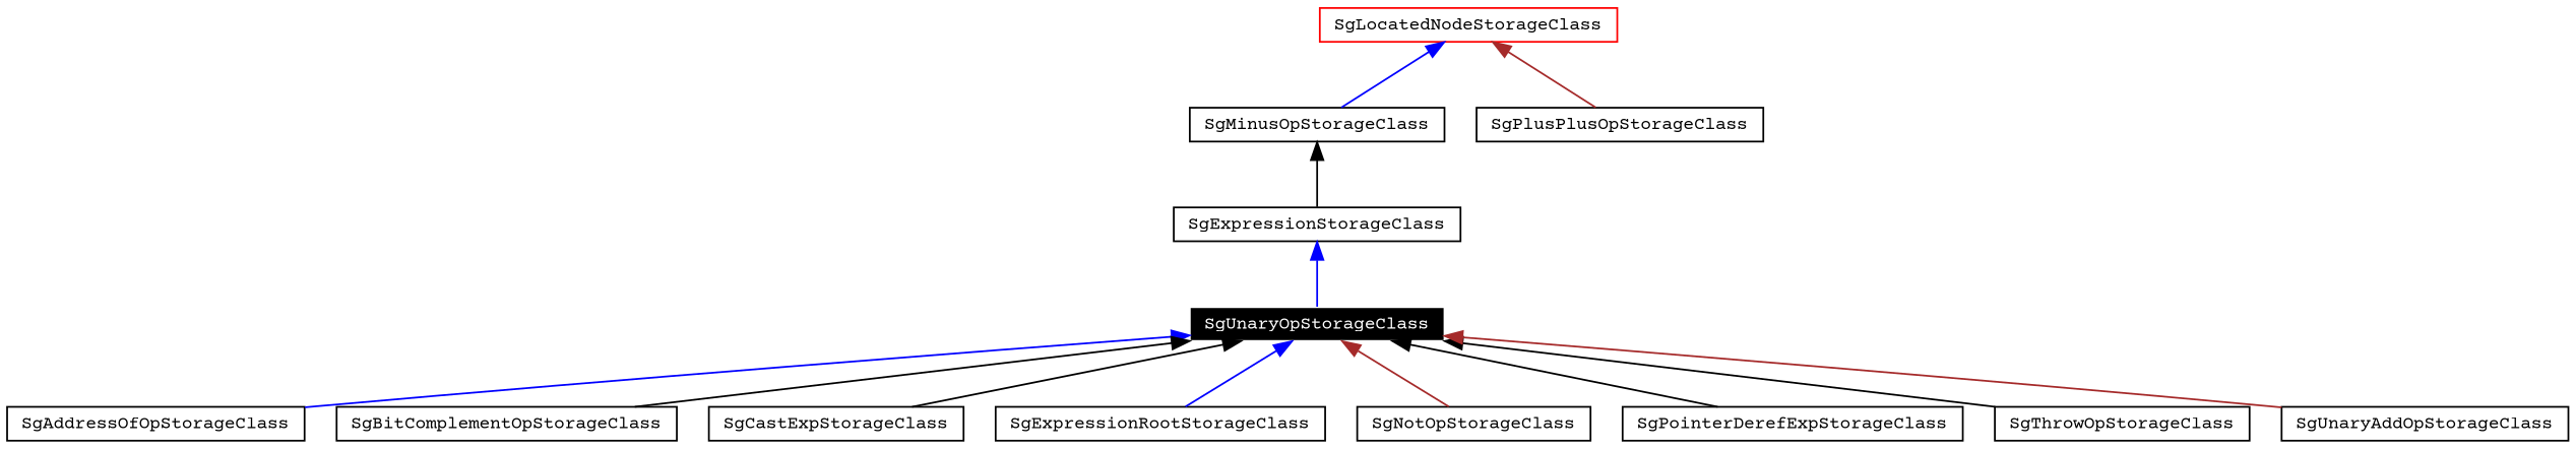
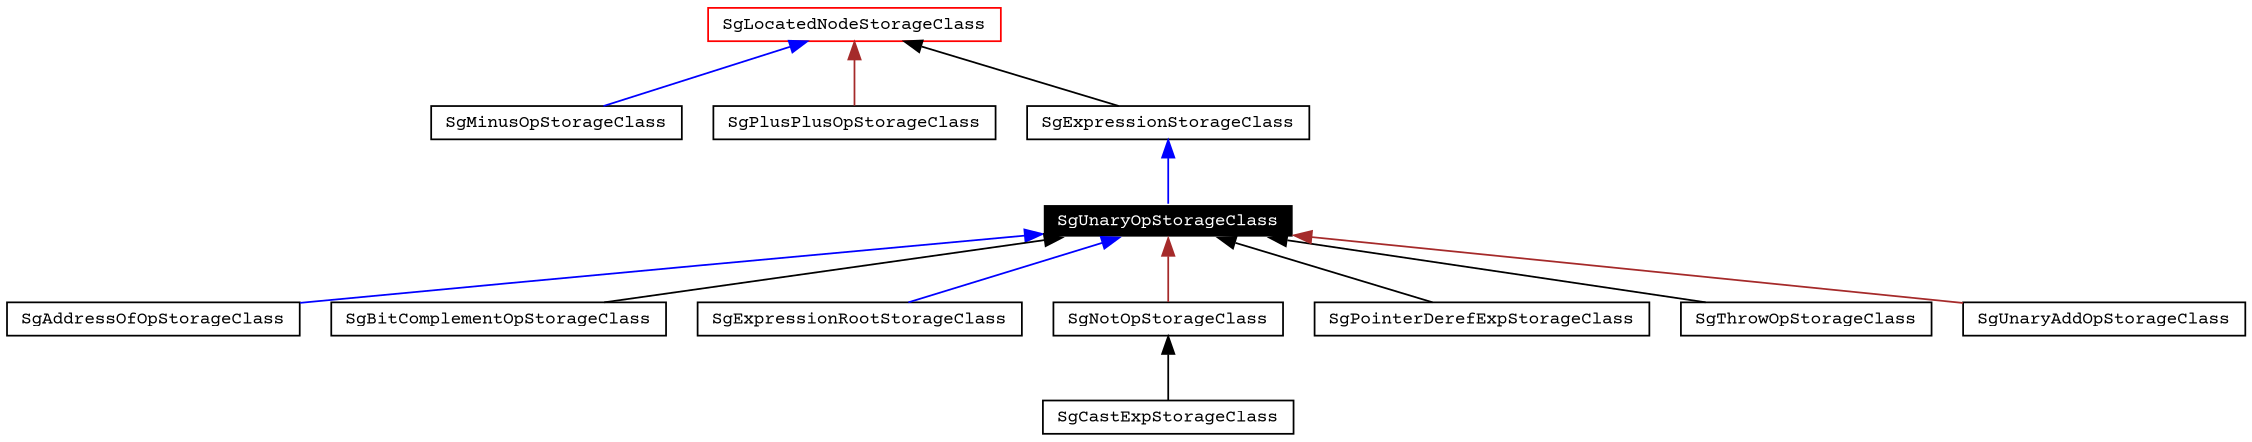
  digraph {
    fontname="Courier Prime"
    node [color=black fontname="Courier Prime" fontsize=10 shape=record]
    edge [color=black dir=back fontname="Courier Prime" fontsize=10 labelfontname=Helvetica labelfontsize=10 style=solid]
    n1 [color=white fillcolor=black fontcolor=white height=0.2 label=SgUnaryOpStorageClass style=filled width=0.4]
    n2 [height=0.2 label=SgAddressOfOpStorageClass width=0.4]
    n3 [height=0.2 label=SgBitComplementOpStorageClass width=0.4]
    n4 [height=0.2 label=SgCastExpStorageClass width=0.4]
    n5 [height=0.2 label=SgExpressionRootStorageClass width=0.4]
    n6 [height=0.2 label=SgNotOpStorageClass width=0.4]
    n7 [height=0.2 label=SgPointerDerefExpStorageClass width=0.4]
    n8 [height=0.2 label=SgThrowOpStorageClass width=0.4]
    n9 [height=0.2 label=SgUnaryAddOpStorageClass width=0.4]
    n10 [height=0.2 label=SgMinusOpStorageClass width=0.4]
    n11 [height=0.2 label=SgPlusPlusOpStorageClass width=0.4]
    n12 [height=0.2 label=SgExpressionStorageClass width=0.4]
    n13 [color=red height=0.2 label=SgLocatedNodeStorageClass width=0.4]
    n1 -> n2 [color=blue]
    n1 -> n3
-   n1 -> n4
+   n6 -> n4
    n1 -> n5 [color=blue]
    n1 -> n6 [color=brown]
    n1 -> n7
    n1 -> n8
    n1 -> n9 [color=brown]
    n12 -> n1 [color=blue]
    n13 -> n10 [color=blue]
    n13 -> n11 [color=brown]
-   n10 -> n12
+   n13 -> n12
  }
